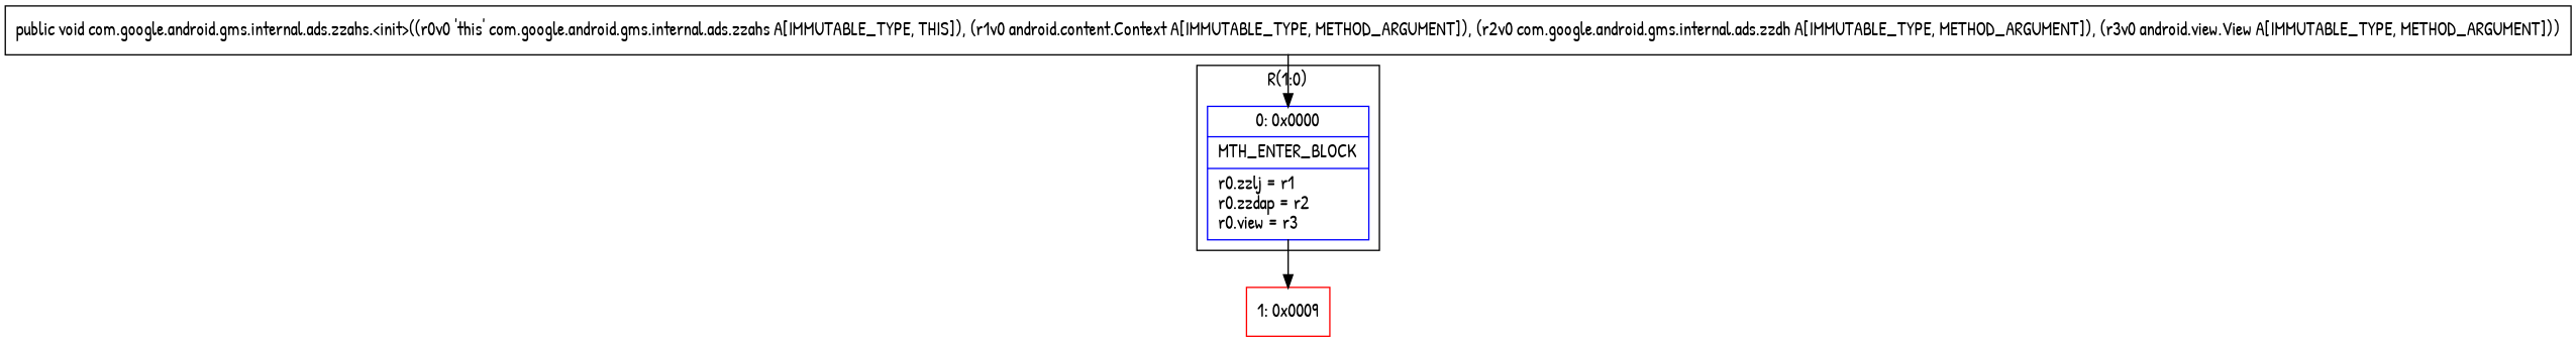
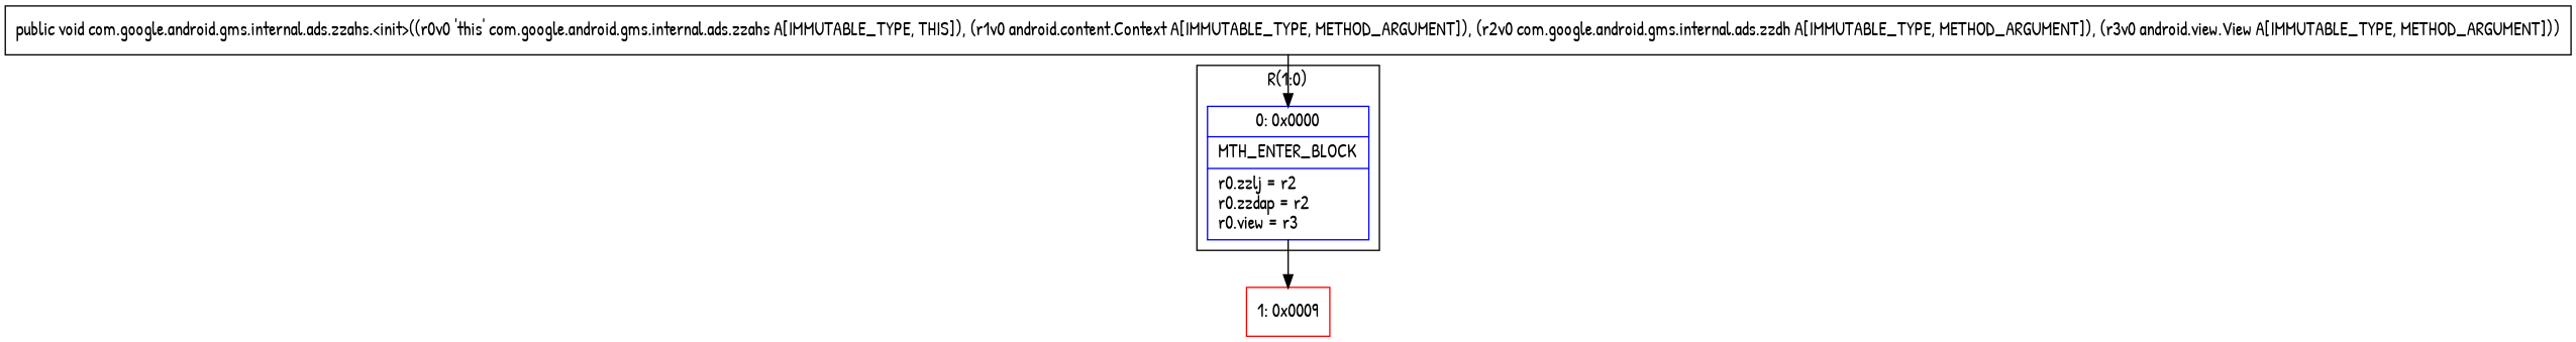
  digraph {
    fontname="Patrick Hand"
    node [shape=record fontname="Patrick Hand"]
    edge [fontname="Patrick Hand"]
-   n1 [color=blue label="{0\:\ 0x0000|MTH_ENTER_BLOCK\l|r0.zzlj = r1\lr0.zzdap = r2\lr0.view = r3\l}"]
+   n1 [color=blue label="{0\:\ 0x0000|MTH_ENTER_BLOCK\l|r0.zzlj = r2\lr0.zzdap = r2\lr0.view = r3\l}"]
    n2 [color=red label="{1\:\ 0x0009}"]
    n3 [label="{public void com.google.android.gms.internal.ads.zzahs.\<init\>((r0v0 'this' com.google.android.gms.internal.ads.zzahs A[IMMUTABLE_TYPE, THIS]), (r1v0 android.content.Context A[IMMUTABLE_TYPE, METHOD_ARGUMENT]), (r2v0 com.google.android.gms.internal.ads.zzdh A[IMMUTABLE_TYPE, METHOD_ARGUMENT]), (r3v0 android.view.View A[IMMUTABLE_TYPE, METHOD_ARGUMENT])) }"]
    subgraph cluster_1 {
      label="R(1:0)"
      n1
    }
    n1 -> n2
    n3 -> n1
  }
